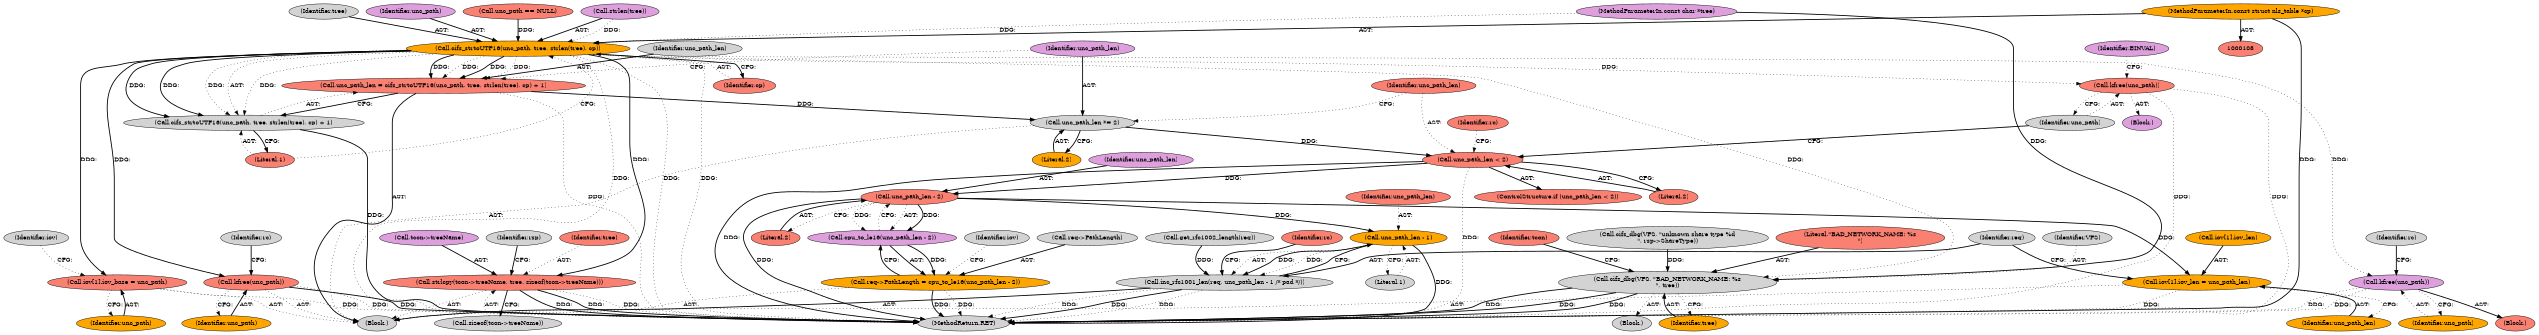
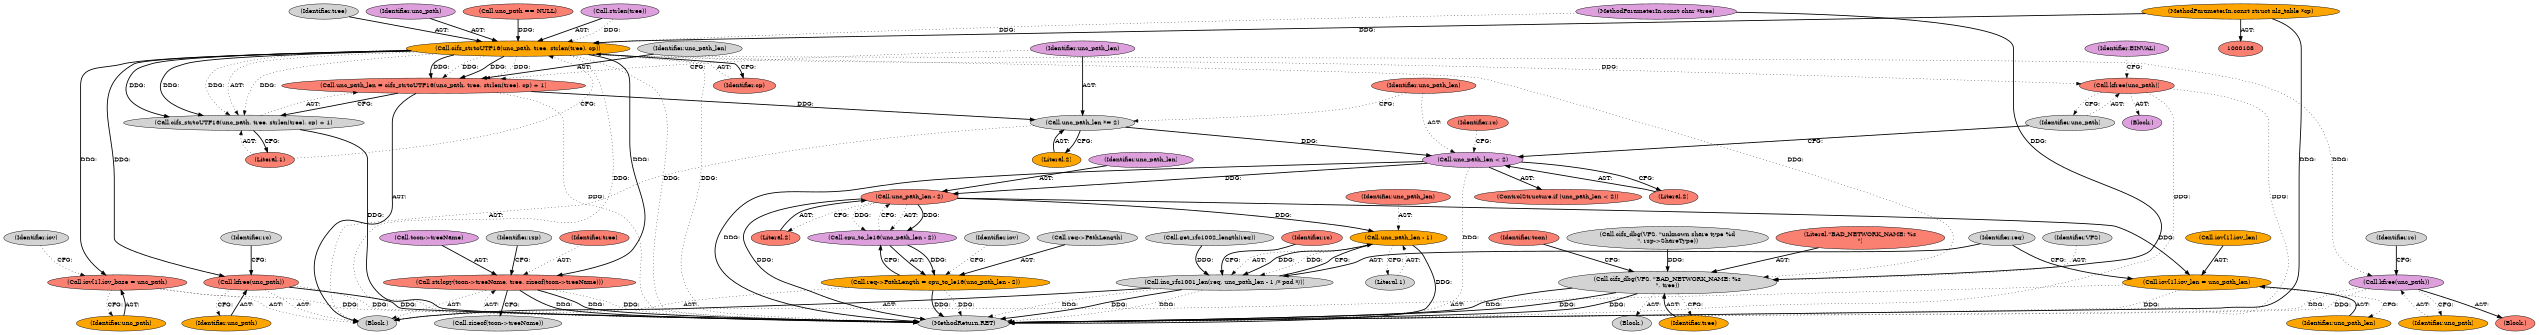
  digraph {
    node [fillcolor=lightgrey style=filled]
    edge [style=bold]
    n1 [fillcolor=orange label="(MethodParameterIn,const struct nls_table *cp)"]
    n2 [fillcolor=orange label="(Call,cifs_strtoUTF16(unc_path, tree, strlen(tree), cp))"]
    n3 [label="(MethodReturn,RET)"]
    1000108 [fillcolor=salmon]
    n5 [fillcolor=salmon label="(Call,unc_path_len = cifs_strtoUTF16(unc_path, tree, strlen(tree), cp) + 1)"]
    n6 [label="(Call,cifs_strtoUTF16(unc_path, tree, strlen(tree), cp) + 1)"]
    n7 [fillcolor=salmon label="(Call,kfree(unc_path))"]
    n8 [fillcolor=plum label="(Call,kfree(unc_path))"]
    n9 [fillcolor=salmon label="(Call,iov[1].iov_base = unc_path)"]
    n10 [fillcolor=salmon label="(Call,strlcpy(tcon->treeName, tree, sizeof(tcon->treeName)))"]
    n11 [fillcolor=salmon label="(Call,kfree(unc_path))"]
    n12 [label="(Call,cifs_dbg(VFS, \"BAD_NETWORK_NAME: %s\n\", tree))"]
    n13 [fillcolor=salmon label="(Identifier,cp)"]
    n14 [label="(Call,unc_path_len *= 2)"]
    n15 [label="(Block,)"]
    n16 [fillcolor=salmon label="(Literal,1)"]
    n17 [fillcolor=plum label="(Block,)"]
    n18 [label="(Identifier,unc_path)"]
    n19 [fillcolor=orange label="(Identifier,unc_path)"]
    n20 [fillcolor=salmon label="(Block,)"]
    n21 [fillcolor=orange label="(Identifier,unc_path)"]
    n22 [label="(Call,sizeof(tcon->treeName))"]
    n23 [fillcolor=orange label="(Identifier,unc_path)"]
    n24 [label="(Block,)"]
    n25 [fillcolor=orange label="(Identifier,tree)"]
-   n26 [fillcolor=salmon label="(Call,unc_path_len < 2)"]
+   n26 [fillcolor=plum label="(Call,unc_path_len < 2)"]
    n27 [fillcolor=orange label="(Literal,2)"]
    n28 [fillcolor=salmon label="(Call,unc_path_len - 2)"]
    n29 [fillcolor=salmon label="(ControlStructure,if (unc_path_len < 2))"]
    n30 [fillcolor=salmon label="(Literal,2)"]
    n31 [fillcolor=plum label="(Call,cpu_to_le16(unc_path_len - 2))"]
    n32 [fillcolor=orange label="(Call,iov[1].iov_len = unc_path_len)"]
    n33 [fillcolor=orange label="(Call,unc_path_len - 1)"]
    n34 [fillcolor=salmon label="(Literal,2)"]
    n35 [fillcolor=orange label="(Call,req->PathLength = cpu_to_le16(unc_path_len - 2))"]
    n36 [fillcolor=orange label="(Identifier,unc_path_len)"]
    n37 [label="(Call,inc_rfc1001_len(req, unc_path_len - 1 /* pad */))"]
    n38 [label="(Literal,1)"]
    n39 [label="(Identifier,VFS)"]
    n40 [label="(Identifier,tree)"]
    n41 [fillcolor=plum label="(Identifier,unc_path)"]
    n42 [label="(Identifier,rc)"]
    n43 [fillcolor=salmon label="(Identifier,tcon)"]
    n44 [label="(Call,cifs_dbg(VFS, \"unknown share type %d\n\", rsp->ShareType))"]
    n45 [fillcolor=plum label="(MethodParameterIn,const char *tree)"]
    n46 [fillcolor=plum label="(Call,tcon->treeName)"]
    n47 [fillcolor=plum label="(Identifier,unc_path_len)"]
    n48 [fillcolor=salmon label="(Identifier,unc_path_len)"]
    n49 [label="(Identifier,req)"]
    n50 [fillcolor=plum label="(Identifier,unc_path_len)"]
    n51 [label="(Identifier,rsp)"]
    n52 [label="(Identifier,iov)"]
    n53 [label="(Call,req->PathLength)"]
    n54 [label="(Identifier,iov)"]
    n55 [label="(Identifier,unc_path_len)"]
    n56 [fillcolor=salmon label="(Call,unc_path == NULL)"]
    n57 [label="(Identifier,rc)"]
    n58 [fillcolor=salmon label="(Identifier,rc)"]
    n59 [label="(Call,get_rfc1002_length(req))"]
    n60 [fillcolor=plum label="(Identifier,EINVAL)"]
    n61 [fillcolor=salmon label="(Identifier,unc_path_len)"]
    n62 [fillcolor=salmon label="(Identifier,tree)"]
    n63 [fillcolor=salmon label="(Identifier,rc)"]
    n64 [fillcolor=plum label="(Call,strlen(tree))"]
    n65 [fillcolor=salmon label="(Literal,\"BAD_NETWORK_NAME: %s\n\")"]
    n66 [fillcolor=orange label="(Call,iov[1].iov_len)"]
-   n1 -> n2 [label="AST: "]
+   n1 -> n2 [label="DDG: "]
    n1 -> n3 [label="DDG: "]
    n1 -> 1000108 [label="AST: "]
    n2 -> n3 [label="DDG: " style=dotted]
    n2 -> n3 [label="DDG: " style=dotted]
    n2 -> n3 [label="DDG: " style=dotted]
    n2 -> n5 [label="DDG: " style=dotted]
    n2 -> n5 [label="DDG: "]
    n2 -> n5 [label="DDG: " style=dotted]
    n2 -> n5 [label="DDG: "]
    n2 -> n6 [label="AST: " style=dotted]
    n2 -> n6 [label="DDG: " style=dotted]
    n2 -> n6 [label="DDG: "]
    n2 -> n6 [label="DDG: "]
    n2 -> n6 [label="DDG: " style=dotted]
    n2 -> n7 [label="DDG: " style=dotted]
    n2 -> n8 [label="DDG: " style=dotted]
    n2 -> n9 [label="DDG: "]
    n2 -> n10 [label="DDG: "]
    n2 -> n11 [label="DDG: "]
    n2 -> n12 [label="DDG: " style=dotted]
    n2 -> n13 [label="CFG: "]
    n5 -> n3 [label="DDG: " style=dotted]
    n5 -> n6 [label="CFG: "]
    n5 -> n14 [label="DDG: "]
    n5 -> n15 [label="AST: "]
    n6 -> n3 [label="DDG: "]
    n6 -> n5 [label="AST: " style=dotted]
    n6 -> n16 [label="CFG: "]
    n7 -> n3 [label="DDG: " style=dotted]
    n7 -> n3 [label="DDG: " style=dotted]
    n7 -> n17 [label="AST: " style=dotted]
    n7 -> n18 [label="CFG: " style=dotted]
    n8 -> n3 [label="DDG: " style=dotted]
    n8 -> n3 [label="DDG: " style=dotted]
    n8 -> n19 [label="CFG: " style=dotted]
    n8 -> n20 [label="AST: "]
    n9 -> n3 [label="DDG: " style=dotted]
    n9 -> n15 [label="AST: " style=dotted]
    n9 -> n21 [label="CFG: " style=dotted]
    n10 -> n3 [label="DDG: "]
    n10 -> n3 [label="DDG: "]
    n10 -> n3 [label="DDG: " style=dotted]
    n10 -> n15 [label="AST: " style=dotted]
    n10 -> n22 [label="CFG: "]
    n11 -> n3 [label="DDG: " style=dotted]
    n11 -> n3 [label="DDG: "]
    n11 -> n15 [label="AST: " style=dotted]
    n11 -> n23 [label="CFG: " style=dotted]
    n12 -> n3 [label="DDG: "]
    n12 -> n3 [label="DDG: "]
    n12 -> n3 [label="DDG: "]
    n12 -> n24 [label="AST: " style=dotted]
    n12 -> n25 [label="CFG: " style=dotted]
    n13 -> n2 [label="AST: " style=dotted]
    n14 -> n15 [label="AST: " style=dotted]
    n14 -> n26 [label="DDG: "]
    n14 -> n27 [label="CFG: "]
    n16 -> n2 [label="CFG: " style=dotted]
    n16 -> n6 [label="AST: " style=dotted]
    n18 -> n7 [label="AST: " style=dotted]
    n18 -> n26 [label="CFG: "]
    n19 -> n8 [label="AST: " style=dotted]
    n21 -> n9 [label="AST: "]
    n22 -> n10 [label="AST: " style=dotted]
    n23 -> n11 [label="AST: "]
    n25 -> n12 [label="AST: "]
    n26 -> n3 [label="DDG: "]
    n26 -> n3 [label="DDG: " style=dotted]
    n26 -> n28 [label="DDG: "]
    n26 -> n29 [label="AST: "]
    n26 -> n30 [label="CFG: "]
    n27 -> n14 [label="AST: "]
    n28 -> n3 [label="DDG: "]
    n28 -> n31 [label="AST: " style=dotted]
    n28 -> n31 [label="DDG: "]
    n28 -> n31 [label="DDG: " style=dotted]
    n28 -> n32 [label="DDG: "]
    n28 -> n33 [label="DDG: "]
    n28 -> n34 [label="CFG: " style=dotted]
    n30 -> n26 [label="AST: "]
    n31 -> n28 [label="CFG: " style=dotted]
    n31 -> n35 [label="AST: "]
    n31 -> n35 [label="DDG: "]
    n32 -> n3 [label="DDG: " style=dotted]
    n32 -> n15 [label="AST: " style=dotted]
    n32 -> n36 [label="CFG: " style=dotted]
    n33 -> n3 [label="DDG: "]
    n33 -> n37 [label="AST: " style=dotted]
    n33 -> n37 [label="DDG: "]
    n33 -> n37 [label="DDG: " style=dotted]
    n33 -> n38 [label="CFG: " style=dotted]
    n34 -> n28 [label="AST: "]
    n35 -> n3 [label="DDG: " style=dotted]
    n35 -> n3 [label="DDG: "]
    n35 -> n15 [label="AST: " style=dotted]
    n35 -> n31 [label="CFG: "]
    n36 -> n32 [label="AST: "]
    n37 -> n3 [label="DDG: " style=dotted]
    n37 -> n3 [label="DDG: "]
    n37 -> n3 [label="DDG: " style=dotted]
    n37 -> n15 [label="AST: "]
    n37 -> n33 [label="CFG: "]
    n38 -> n33 [label="AST: " style=dotted]
    n39 -> n12 [label="AST: " style=dotted]
    n40 -> n2 [label="AST: "]
    n41 -> n2 [label="AST: "]
    n42 -> n11 [label="CFG: "]
    n43 -> n12 [label="CFG: "]
    n44 -> n12 [label="DDG: "]
    n45 -> n2 [label="DDG: " style=dotted]
    n45 -> n12 [label="DDG: "]
    n46 -> n10 [label="AST: "]
    n47 -> n5 [label="CFG: " style=dotted]
    n47 -> n14 [label="AST: "]
    n48 -> n33 [label="AST: " style=dotted]
    n49 -> n32 [label="CFG: "]
    n49 -> n37 [label="AST: "]
    n50 -> n28 [label="AST: "]
    n51 -> n10 [label="CFG: "]
    n52 -> n35 [label="CFG: " style=dotted]
    n53 -> n35 [label="AST: "]
    n54 -> n9 [label="CFG: " style=dotted]
    n55 -> n5 [label="AST: "]
    n56 -> n2 [label="DDG: "]
    n57 -> n8 [label="CFG: "]
    n58 -> n26 [label="CFG: " style=dotted]
    n59 -> n37 [label="DDG: "]
    n60 -> n7 [label="CFG: " style=dotted]
    n61 -> n14 [label="CFG: " style=dotted]
    n61 -> n26 [label="AST: " style=dotted]
    n62 -> n10 [label="AST: " style=dotted]
    n63 -> n37 [label="CFG: "]
    n64 -> n2 [label="AST: "]
    n64 -> n2 [label="DDG: " style=dotted]
    n65 -> n12 [label="AST: "]
    n66 -> n32 [label="AST: "]
  }
